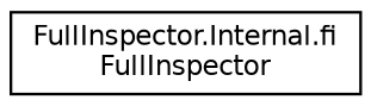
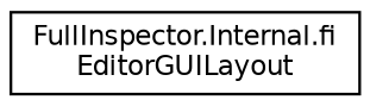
  digraph {
    rankdir=LR
-   n1 [color=black fillcolor=white fontname=Helvetica fontsize=10 height=0.2 label="FullInspector.Internal.fi\lFullInspector" shape=record style=filled width=0.4]
+   n1 [color=black fillcolor=white fontname=Helvetica fontsize=10 height=0.2 label="FullInspector.Internal.fi\lEditorGUILayout" shape=record style=filled width=0.4]
  }
